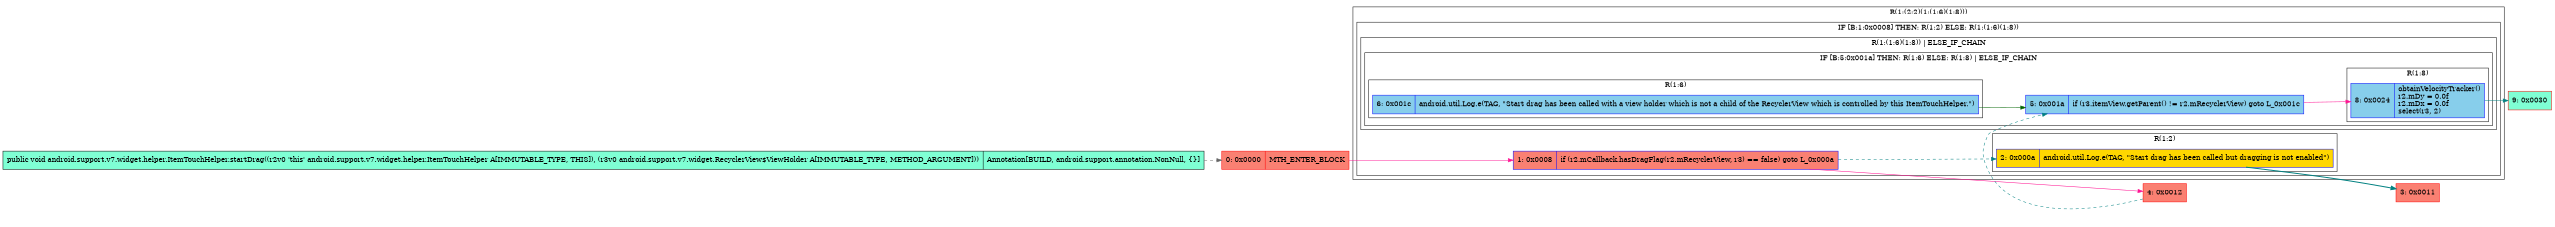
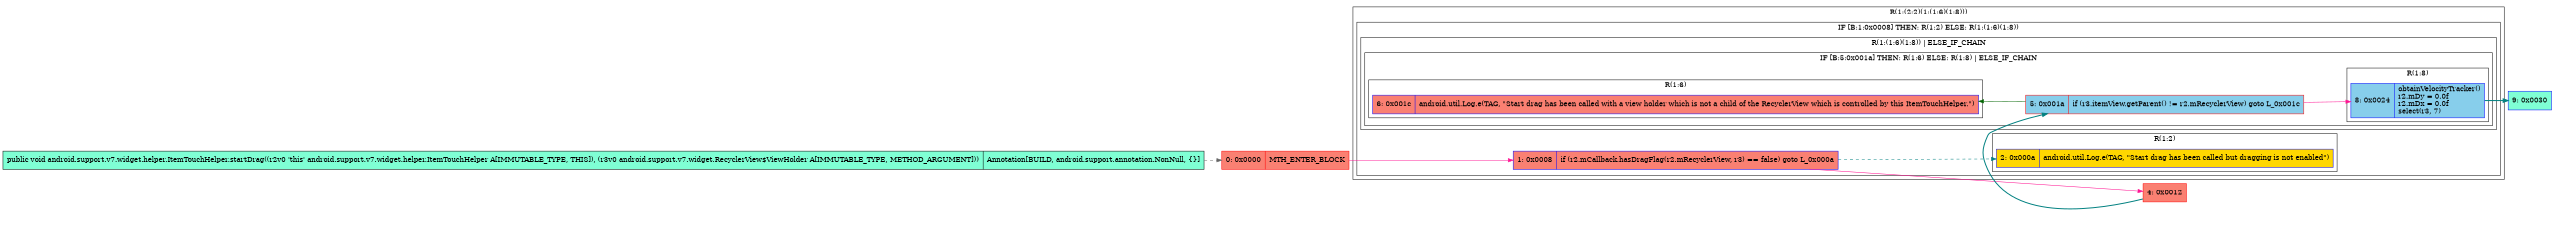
  digraph {
    rankdir=LR
    node [color=blue fillcolor=salmon shape=record style=filled]
    edge [color=teal style=solid]
    n1 [fillcolor=gold label="{2\:\ 0x000a|android.util.Log.e(TAG, \"Start drag has been called but dragging is not enabled\")\l}"]
-   n2 [fillcolor=skyblue label="{6\:\ 0x001c|android.util.Log.e(TAG, \"Start drag has been called with a view holder which is not a child of the RecyclerView which is controlled by this ItemTouchHelper.\")\l}"]
-   n3 [fillcolor=skyblue label="{8\:\ 0x0024|obtainVelocityTracker()\lr2.mDy = 0.0f\lr2.mDx = 0.0f\lselect(r3, 2)\l}"]
-   n4 [fillcolor=skyblue label="{5\:\ 0x001a|if (r3.itemView.getParent() != r2.mRecyclerView) goto L_0x001c\l}"]
+   n2 [label="{6\:\ 0x001c|android.util.Log.e(TAG, \"Start drag has been called with a view holder which is not a child of the RecyclerView which is controlled by this ItemTouchHelper.\")\l}"]
+   n3 [fillcolor=skyblue label="{8\:\ 0x0024|obtainVelocityTracker()\lr2.mDy = 0.0f\lr2.mDx = 0.0f\lselect(r3, 7)\l}"]
+   n4 [color=red fillcolor=skyblue label="{5\:\ 0x001a|if (r3.itemView.getParent() != r2.mRecyclerView) goto L_0x001c\l}"]
    n5 [label="{1\:\ 0x0008|if (r2.mCallback.hasDragFlag(r2.mRecyclerView, r3) == false) goto L_0x000a\l}"]
-   n6 [color=red label="{3\:\ 0x0011}"]
-   n7 [color=red fillcolor=aquamarine label="{9\:\ 0x0030}"]
+   n7 [fillcolor=aquamarine label="{9\:\ 0x0030}"]
    n8 [color=red label="{4\:\ 0x0012}"]
    n9 [color=red label="{0\:\ 0x0000|MTH_ENTER_BLOCK\l}"]
    n10 [fillcolor=aquamarine label="{public void android.support.v7.widget.helper.ItemTouchHelper.startDrag((r2v0 'this' android.support.v7.widget.helper.ItemTouchHelper A[IMMUTABLE_TYPE, THIS]), (r3v0 android.support.v7.widget.RecyclerView$ViewHolder A[IMMUTABLE_TYPE, METHOD_ARGUMENT]))  | Annotation[BUILD, android.support.annotation.NonNull, \{\}]\l}" color=""]
    subgraph cluster_1 {
      label="R(1:(2:2)(1:(1:6)(1:8)))"
      subgraph cluster_2 {
        label="IF [B:1:0x0008] THEN: R(1:2) ELSE: R(1:(1:6)(1:8))"
        n5
        subgraph cluster_3 {
          label="R(1:2)"
          n1
        }
        subgraph cluster_4 {
          label="R(1:(1:6)(1:8)) | ELSE_IF_CHAIN\l"
          subgraph cluster_5 {
            label="IF [B:5:0x001a] THEN: R(1:6) ELSE: R(1:8) | ELSE_IF_CHAIN\l"
            n4
            subgraph cluster_6 {
              label="R(1:6)"
              n2
            }
            subgraph cluster_7 {
              label="R(1:8)"
              n3
            }
          }
        }
      }
    }
-   n1 -> n6 [style=bold]
-   n3 -> n7
-   n2 -> n4 [color=darkgreen]
+   n3 -> n7 [style=bold]
+   n4 -> n2 [color=darkgreen]
    n4 -> n3 [color=deeppink]
    n5 -> n1 [style=dashed]
    n5 -> n8 [color=deeppink]
-   n8 -> n4 [style=dashed]
+   n8 -> n4 [style=bold]
    n9 -> n5 [color=deeppink]
    n10 -> n9 [color=gray40 style=dashed]
  }
